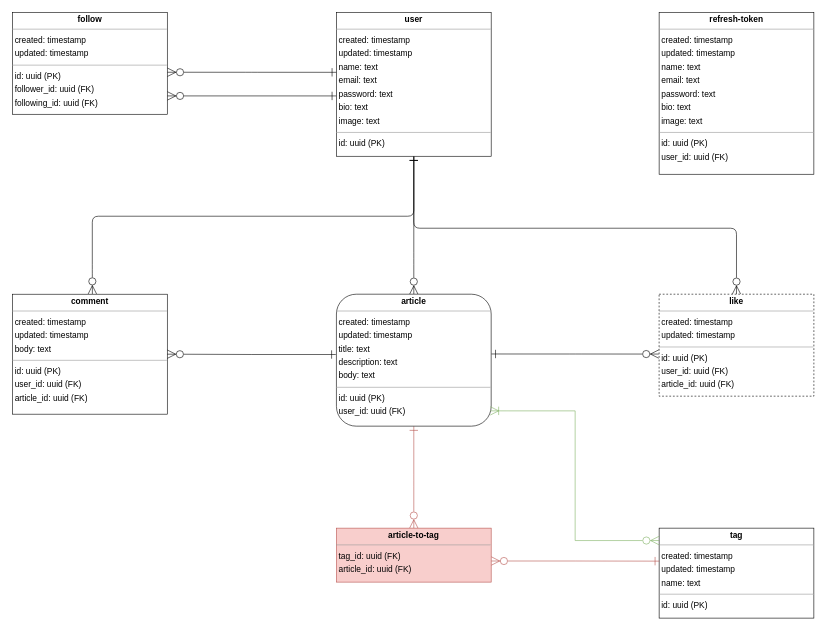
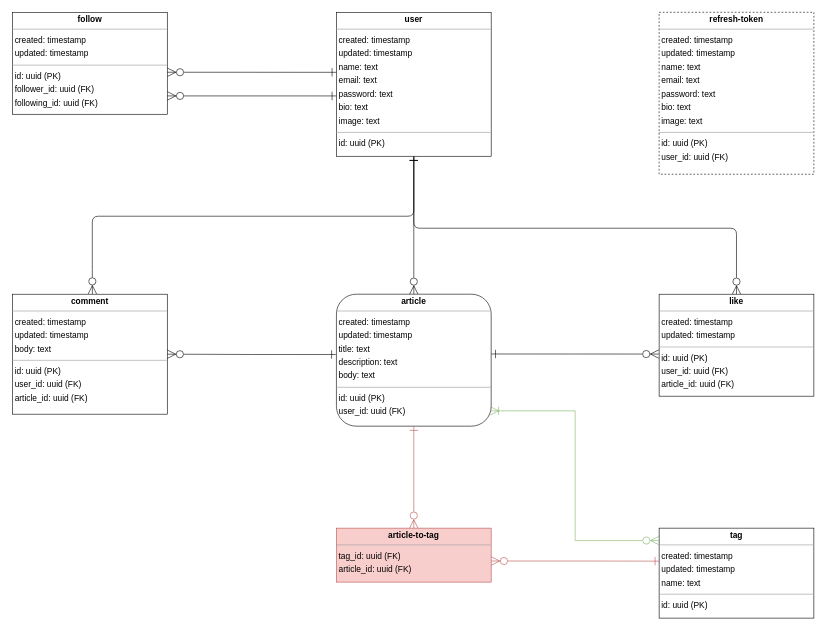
  <mxCell id="0" />
  <mxCell id="1" parent="0" />
- <mxCell id="2" value="&lt;p style=&quot;margin:0px;margin-top:4px;text-align:center;&quot;&gt;&lt;b&gt;refresh-token&lt;/b&gt;&lt;/p&gt;&lt;hr size=&quot;1&quot;&gt;&lt;p style=&quot;margin:0 0 0 4px;line-height:1.6;&quot;&gt; created: timestamp&lt;br&gt; updated: timestamp&lt;br&gt; name: text&lt;br&gt;email: text&lt;br&gt;password: text&lt;br&gt;bio: text&lt;br&gt;image: text&lt;br&gt;&lt;/p&gt;&lt;hr size=&quot;1&quot;&gt;&lt;p style=&quot;margin:0 0 0 4px;line-height:1.6;&quot;&gt; id: uuid (PK)&lt;/p&gt;&lt;p style=&quot;margin:0 0 0 4px;line-height:1.6;&quot;&gt;user_id: uuid (FK)&lt;/p&gt;" style="verticalAlign=top;align=left;overflow=fill;fontSize=14;fontFamily=Helvetica;html=1;rounded=0;shadow=0;comic=0;labelBackgroundColor=none;strokeWidth=1;" parent="1" vertex="1"><mxGeometry x="1098" y="20" width="258" height="270" as="geometry" /></mxCell>
+ <mxCell id="2" value="&lt;p style=&quot;margin:0px;margin-top:4px;text-align:center;&quot;&gt;&lt;b&gt;refresh-token&lt;/b&gt;&lt;/p&gt;&lt;hr size=&quot;1&quot;&gt;&lt;p style=&quot;margin:0 0 0 4px;line-height:1.6;&quot;&gt; created: timestamp&lt;br&gt; updated: timestamp&lt;br&gt; name: text&lt;br&gt;email: text&lt;br&gt;password: text&lt;br&gt;bio: text&lt;br&gt;image: text&lt;br&gt;&lt;/p&gt;&lt;hr size=&quot;1&quot;&gt;&lt;p style=&quot;margin:0 0 0 4px;line-height:1.6;&quot;&gt; id: uuid (PK)&lt;/p&gt;&lt;p style=&quot;margin:0 0 0 4px;line-height:1.6;&quot;&gt;user_id: uuid (FK)&lt;/p&gt;" style="verticalAlign=top;align=left;overflow=fill;fontSize=14;fontFamily=Helvetica;html=1;rounded=0;shadow=0;comic=0;labelBackgroundColor=none;strokeWidth=1;dashed=1;" parent="1" vertex="1"><mxGeometry x="1098" y="20" width="258" height="270" as="geometry" /></mxCell>
  <mxCell id="3" style="edgeStyle=orthogonalEdgeStyle;rounded=1;orthogonalLoop=1;jettySize=auto;html=1;exitX=0.5;exitY=1;exitDx=0;exitDy=0;startArrow=ERone;startFill=0;endSize=12;startSize=12;endArrow=ERzeroToMany;endFill=0;curved=0;entryX=0.516;entryY=-0.002;entryDx=0;entryDy=0;entryPerimeter=0;" parent="1" source="6" target="7" edge="1"><mxGeometry relative="1" as="geometry"><mxPoint x="120" y="450" as="targetPoint" /><Array as="points"><mxPoint x="689" y="360" /><mxPoint x="153" y="360" /><mxPoint x="153" y="450" /></Array></mxGeometry></mxCell>
  <mxCell id="4" style="edgeStyle=orthogonalEdgeStyle;rounded=1;orthogonalLoop=1;jettySize=auto;html=1;entryX=0.5;entryY=0;entryDx=0;entryDy=0;startArrow=ERone;startFill=0;endSize=12;startSize=12;endArrow=ERzeroToMany;endFill=0;curved=0;" parent="1" source="6" target="11" edge="1"><mxGeometry relative="1" as="geometry"><Array as="points"><mxPoint x="689" y="430" /><mxPoint x="689" y="430" /></Array></mxGeometry></mxCell>
  <mxCell id="5" style="edgeStyle=orthogonalEdgeStyle;rounded=1;orthogonalLoop=1;jettySize=auto;html=1;entryX=0.5;entryY=0;entryDx=0;entryDy=0;exitX=0.5;exitY=1;exitDx=0;exitDy=0;curved=0;endSize=12;startSize=12;startArrow=ERone;startFill=0;endArrow=ERzeroToMany;endFill=0;" parent="1" source="6" target="12" edge="1"><mxGeometry relative="1" as="geometry"><Array as="points"><mxPoint x="689" y="380" /><mxPoint x="1227" y="380" /></Array></mxGeometry></mxCell>
  <mxCell id="6" value="&lt;p style=&quot;margin:0px;margin-top:4px;text-align:center;&quot;&gt;&lt;b&gt;user&lt;/b&gt;&lt;/p&gt;&lt;hr size=&quot;1&quot;&gt;&lt;p style=&quot;margin:0 0 0 4px;line-height:1.6;&quot;&gt; created: timestamp&lt;br&gt; updated: timestamp&lt;/p&gt;&lt;p style=&quot;margin:0 0 0 4px;line-height:1.6;&quot;&gt;name: text&lt;br style=&quot;border-color: var(--border-color);&quot;&gt;email: text&lt;br style=&quot;border-color: var(--border-color);&quot;&gt;password: text&lt;br style=&quot;border-color: var(--border-color);&quot;&gt;bio: text&lt;br style=&quot;border-color: var(--border-color);&quot;&gt;image: text&lt;br&gt;&lt;/p&gt;&lt;hr size=&quot;1&quot;&gt;&lt;p style=&quot;margin:0 0 0 4px;line-height:1.6;&quot;&gt; id: uuid (PK)&lt;/p&gt;" style="verticalAlign=top;align=left;overflow=fill;fontSize=14;fontFamily=Helvetica;html=1;rounded=0;shadow=0;comic=0;labelBackgroundColor=none;strokeWidth=1;" parent="1" vertex="1"><mxGeometry x="560" y="20" width="258" height="240" as="geometry" /></mxCell>
  <mxCell id="7" value="&lt;p style=&quot;margin:0px;margin-top:4px;text-align:center;&quot;&gt;&lt;b&gt;comment&lt;/b&gt;&lt;/p&gt;&lt;hr size=&quot;1&quot;&gt;&lt;p style=&quot;margin:0 0 0 4px;line-height:1.6;&quot;&gt; created: timestamp&lt;br&gt; updated: timestamp&lt;br&gt;body: text&lt;br&gt;&lt;/p&gt;&lt;hr size=&quot;1&quot;&gt;&lt;p style=&quot;border-color: var(--border-color); margin: 0px 0px 0px 4px; line-height: 1.6;&quot;&gt;id: uuid (PK)&lt;/p&gt;&lt;p style=&quot;border-color: var(--border-color); margin: 0px 0px 0px 4px; line-height: 1.6;&quot;&gt;user_id: uuid (FK)&lt;/p&gt;&lt;p style=&quot;border-color: var(--border-color); margin: 0px 0px 0px 4px; line-height: 1.6;&quot;&gt;article_id: uuid (FK)&lt;/p&gt;" style="verticalAlign=top;align=left;overflow=fill;fontSize=14;fontFamily=Helvetica;html=1;rounded=0;shadow=0;comic=0;labelBackgroundColor=none;strokeWidth=1;" parent="1" vertex="1"><mxGeometry x="20" y="490" width="258" height="200" as="geometry" /></mxCell>
  <mxCell id="8" style="edgeStyle=orthogonalEdgeStyle;rounded=0;orthogonalLoop=1;jettySize=auto;html=1;entryX=1;entryY=0.5;entryDx=0;entryDy=0;endSize=12;startSize=12;endArrow=ERzeroToMany;endFill=0;startArrow=ERone;startFill=0;exitX=-0.004;exitY=0.457;exitDx=0;exitDy=0;exitPerimeter=0;" parent="1" source="11" target="7" edge="1"><mxGeometry relative="1" as="geometry"><mxPoint x="450" y="590" as="sourcePoint" /></mxGeometry></mxCell>
  <mxCell id="9" style="edgeStyle=orthogonalEdgeStyle;rounded=1;orthogonalLoop=1;jettySize=auto;html=1;entryX=-0.002;entryY=0.587;entryDx=0;entryDy=0;curved=0;endArrow=ERzeroToMany;endFill=0;endSize=12;startSize=12;startArrow=ERone;startFill=0;exitX=1.001;exitY=0.453;exitDx=0;exitDy=0;exitPerimeter=0;entryPerimeter=0;" parent="1" source="11" target="12" edge="1"><mxGeometry relative="1" as="geometry"><mxPoint x="710" y="590" as="sourcePoint" /><mxPoint x="840" y="589.51" as="targetPoint" /></mxGeometry></mxCell>
  <mxCell id="10" style="edgeStyle=orthogonalEdgeStyle;rounded=1;orthogonalLoop=1;jettySize=auto;html=1;exitX=0.5;exitY=1;exitDx=0;exitDy=0;entryX=0.5;entryY=0;entryDx=0;entryDy=0;curved=0;endSize=12;startSize=12;endArrow=ERzeroToMany;endFill=0;startArrow=ERone;startFill=0;fillColor=#f8cecc;strokeColor=#b85450;" parent="1" source="11" target="16" edge="1"><mxGeometry relative="1" as="geometry"><Array as="points"><mxPoint x="689" y="800" /><mxPoint x="689" y="800" /></Array></mxGeometry></mxCell>
  <mxCell id="11" value="&lt;p style=&quot;margin:0px;margin-top:4px;text-align:center;&quot;&gt;&lt;b&gt;article&lt;/b&gt;&lt;/p&gt;&lt;hr size=&quot;1&quot;&gt;&lt;p style=&quot;margin:0 0 0 4px;line-height:1.6;&quot;&gt; created: timestamp&lt;br&gt; updated: timestamp&lt;br&gt;&lt;/p&gt;&lt;p style=&quot;margin:0 0 0 4px;line-height:1.6;&quot;&gt;title: text&lt;br&gt;&lt;/p&gt;&lt;p style=&quot;margin:0 0 0 4px;line-height:1.6;&quot;&gt;description: text&lt;br&gt;&lt;/p&gt;&lt;p style=&quot;margin:0 0 0 4px;line-height:1.6;&quot;&gt;body: text&lt;/p&gt;&lt;hr size=&quot;1&quot;&gt;&lt;p style=&quot;border-color: var(--border-color); margin: 0px 0px 0px 4px; line-height: 1.6;&quot;&gt;id: uuid (PK)&lt;/p&gt;&lt;p style=&quot;border-color: var(--border-color); margin: 0px 0px 0px 4px; line-height: 1.6;&quot;&gt;user_id: uuid (FK)&lt;/p&gt;" style="verticalAlign=top;align=left;overflow=fill;fontSize=14;fontFamily=Helvetica;html=1;shadow=0;comic=0;labelBackgroundColor=none;strokeWidth=1;rounded=1;" parent="1" vertex="1"><mxGeometry x="560" y="490" width="258" height="220" as="geometry" /></mxCell>
- <mxCell id="12" value="&lt;p style=&quot;margin:0px;margin-top:4px;text-align:center;&quot;&gt;&lt;b&gt;like&lt;/b&gt;&lt;/p&gt;&lt;hr size=&quot;1&quot;&gt;&lt;p style=&quot;margin:0 0 0 4px;line-height:1.6;&quot;&gt; created: timestamp&lt;/p&gt;&lt;p style=&quot;margin:0 0 0 4px;line-height:1.6;&quot;&gt;updated: timestamp&lt;br&gt;&lt;/p&gt;&lt;hr size=&quot;1&quot;&gt;&lt;p style=&quot;border-color: var(--border-color); margin: 0px 0px 0px 4px; line-height: 1.6;&quot;&gt;id: uuid (PK)&lt;/p&gt;&lt;p style=&quot;border-color: var(--border-color); margin: 0px 0px 0px 4px; line-height: 1.6;&quot;&gt;user_id: uuid (FK)&lt;/p&gt;&lt;p style=&quot;border-color: var(--border-color); margin: 0px 0px 0px 4px; line-height: 1.6;&quot;&gt;article_id: uuid (FK)&lt;br&gt;&lt;/p&gt;" style="verticalAlign=top;align=left;overflow=fill;fontSize=14;fontFamily=Helvetica;html=1;rounded=0;shadow=0;comic=0;labelBackgroundColor=none;strokeWidth=1;dashed=1;" parent="1" vertex="1"><mxGeometry x="1098" y="490" width="258" height="170" as="geometry" /></mxCell>
+ <mxCell id="12" value="&lt;p style=&quot;margin:0px;margin-top:4px;text-align:center;&quot;&gt;&lt;b&gt;like&lt;/b&gt;&lt;/p&gt;&lt;hr size=&quot;1&quot;&gt;&lt;p style=&quot;margin:0 0 0 4px;line-height:1.6;&quot;&gt; created: timestamp&lt;/p&gt;&lt;p style=&quot;margin:0 0 0 4px;line-height:1.6;&quot;&gt;updated: timestamp&lt;br&gt;&lt;/p&gt;&lt;hr size=&quot;1&quot;&gt;&lt;p style=&quot;border-color: var(--border-color); margin: 0px 0px 0px 4px; line-height: 1.6;&quot;&gt;id: uuid (PK)&lt;/p&gt;&lt;p style=&quot;border-color: var(--border-color); margin: 0px 0px 0px 4px; line-height: 1.6;&quot;&gt;user_id: uuid (FK)&lt;/p&gt;&lt;p style=&quot;border-color: var(--border-color); margin: 0px 0px 0px 4px; line-height: 1.6;&quot;&gt;article_id: uuid (FK)&lt;br&gt;&lt;/p&gt;" style="verticalAlign=top;align=left;overflow=fill;fontSize=14;fontFamily=Helvetica;html=1;rounded=0;shadow=0;comic=0;labelBackgroundColor=none;strokeWidth=1;" parent="1" vertex="1"><mxGeometry x="1098" y="490" width="258" height="170" as="geometry" /></mxCell>
  <mxCell id="13" value="&lt;p style=&quot;margin:0px;margin-top:4px;text-align:center;&quot;&gt;&lt;b&gt;follow&lt;/b&gt;&lt;/p&gt;&lt;hr size=&quot;1&quot;&gt;&lt;p style=&quot;margin:0 0 0 4px;line-height:1.6;&quot;&gt; created: timestamp&lt;/p&gt;&lt;p style=&quot;margin:0 0 0 4px;line-height:1.6;&quot;&gt;updated: timestamp&lt;br&gt;&lt;/p&gt;&lt;hr size=&quot;1&quot;&gt;&lt;p style=&quot;border-color: var(--border-color); margin: 0px 0px 0px 4px; line-height: 1.6;&quot;&gt;id: uuid (PK)&lt;/p&gt;&lt;p style=&quot;border-color: var(--border-color); margin: 0px 0px 0px 4px; line-height: 1.6;&quot;&gt;follower_id: uuid (FK)&lt;/p&gt;&lt;p style=&quot;border-color: var(--border-color); margin: 0px 0px 0px 4px; line-height: 1.6;&quot;&gt;following_id: uuid (FK)&lt;br&gt;&lt;/p&gt;" style="verticalAlign=top;align=left;overflow=fill;fontSize=14;fontFamily=Helvetica;html=1;rounded=0;shadow=0;comic=0;labelBackgroundColor=none;strokeWidth=1;" parent="1" vertex="1"><mxGeometry x="20" y="20" width="258" height="170" as="geometry" /></mxCell>
  <mxCell id="14" style="edgeStyle=orthogonalEdgeStyle;rounded=1;orthogonalLoop=1;jettySize=auto;html=1;entryX=-0.001;entryY=0.417;entryDx=0;entryDy=0;entryPerimeter=0;endArrow=ERone;endFill=0;curved=0;startArrow=ERzeroToMany;startFill=0;endSize=12;startSize=12;exitX=1.001;exitY=0.588;exitDx=0;exitDy=0;exitPerimeter=0;" parent="1" source="13" target="6" edge="1"><mxGeometry relative="1" as="geometry"><mxPoint x="317.48" y="120.003" as="sourcePoint" /><mxPoint x="559.996" y="120" as="targetPoint" /><Array as="points" /></mxGeometry></mxCell>
  <mxCell id="15" style="edgeStyle=orthogonalEdgeStyle;rounded=1;orthogonalLoop=1;jettySize=auto;html=1;entryX=-0.001;entryY=0.581;entryDx=0;entryDy=0;entryPerimeter=0;endArrow=ERone;endFill=0;curved=0;startArrow=ERzeroToMany;startFill=0;endSize=12;startSize=12;exitX=1.001;exitY=0.822;exitDx=0;exitDy=0;exitPerimeter=0;" parent="1" source="13" target="6" edge="1"><mxGeometry relative="1" as="geometry"><mxPoint x="317" y="160" as="sourcePoint" /><mxPoint x="560" y="160" as="targetPoint" /><Array as="points"><mxPoint x="560" y="159" /></Array></mxGeometry></mxCell>
  <mxCell id="16" value="&lt;p style=&quot;margin:0px;margin-top:4px;text-align:center;&quot;&gt;&lt;b&gt;article-to-tag&lt;/b&gt;&lt;/p&gt;&lt;hr size=&quot;1&quot;&gt;&lt;p style=&quot;margin:0 0 0 4px;line-height:1.6;&quot;&gt;&lt;/p&gt;&lt;p style=&quot;border-color: var(--border-color); margin: 0px 0px 0px 4px; line-height: 1.6;&quot;&gt;&lt;span style=&quot;background-color: initial;&quot;&gt;tag_id: uuid (FK)&lt;/span&gt;&lt;br&gt;&lt;/p&gt;&lt;p style=&quot;border-color: var(--border-color); margin: 0px 0px 0px 4px; line-height: 1.6;&quot;&gt;article_id: uuid (FK)&lt;/p&gt;" style="verticalAlign=top;align=left;overflow=fill;fontSize=14;fontFamily=Helvetica;html=1;rounded=0;shadow=0;comic=0;labelBackgroundColor=none;strokeWidth=1;fillColor=#f8cecc;strokeColor=#b85450;" parent="1" vertex="1"><mxGeometry x="560" y="880" width="258" height="90" as="geometry" /></mxCell>
  <mxCell id="17" value="&lt;p style=&quot;margin:0px;margin-top:4px;text-align:center;&quot;&gt;&lt;b&gt;tag&lt;/b&gt;&lt;/p&gt;&lt;hr size=&quot;1&quot;&gt;&lt;p style=&quot;margin:0 0 0 4px;line-height:1.6;&quot;&gt; created: timestamp&lt;br&gt; updated: timestamp&lt;br&gt;name: text&lt;br&gt;&lt;/p&gt;&lt;hr size=&quot;1&quot;&gt;&lt;p style=&quot;border-color: var(--border-color); margin: 0px 0px 0px 4px; line-height: 1.6;&quot;&gt;id: uuid (PK)&lt;br&gt;&lt;/p&gt;" style="verticalAlign=top;align=left;overflow=fill;fontSize=14;fontFamily=Helvetica;html=1;rounded=0;shadow=0;comic=0;labelBackgroundColor=none;strokeWidth=1;" parent="1" vertex="1"><mxGeometry x="1098" y="880" width="258" height="150" as="geometry" /></mxCell>
  <mxCell id="18" style="edgeStyle=orthogonalEdgeStyle;rounded=0;orthogonalLoop=1;jettySize=auto;html=1;entryX=0.001;entryY=0.367;entryDx=0;entryDy=0;entryPerimeter=0;endSize=12;startSize=12;endArrow=ERone;endFill=0;startArrow=ERzeroToMany;startFill=0;exitX=1.001;exitY=0.609;exitDx=0;exitDy=0;exitPerimeter=0;fillColor=#f8cecc;strokeColor=#b85450;" parent="1" source="16" target="17" edge="1"><mxGeometry relative="1" as="geometry" /></mxCell>
  <mxCell id="19" style="edgeStyle=orthogonalEdgeStyle;rounded=0;orthogonalLoop=1;jettySize=auto;html=1;entryX=-0.001;entryY=0.138;entryDx=0;entryDy=0;entryPerimeter=0;exitX=0.994;exitY=0.884;exitDx=0;exitDy=0;exitPerimeter=0;endArrow=ERzeroToMany;endFill=0;startArrow=ERoneToMany;startFill=0;endSize=12;startSize=12;fillColor=#d5e8d4;strokeColor=#82b366;" edge="1" parent="1" source="11" target="17"><mxGeometry relative="1" as="geometry" /></mxCell>
